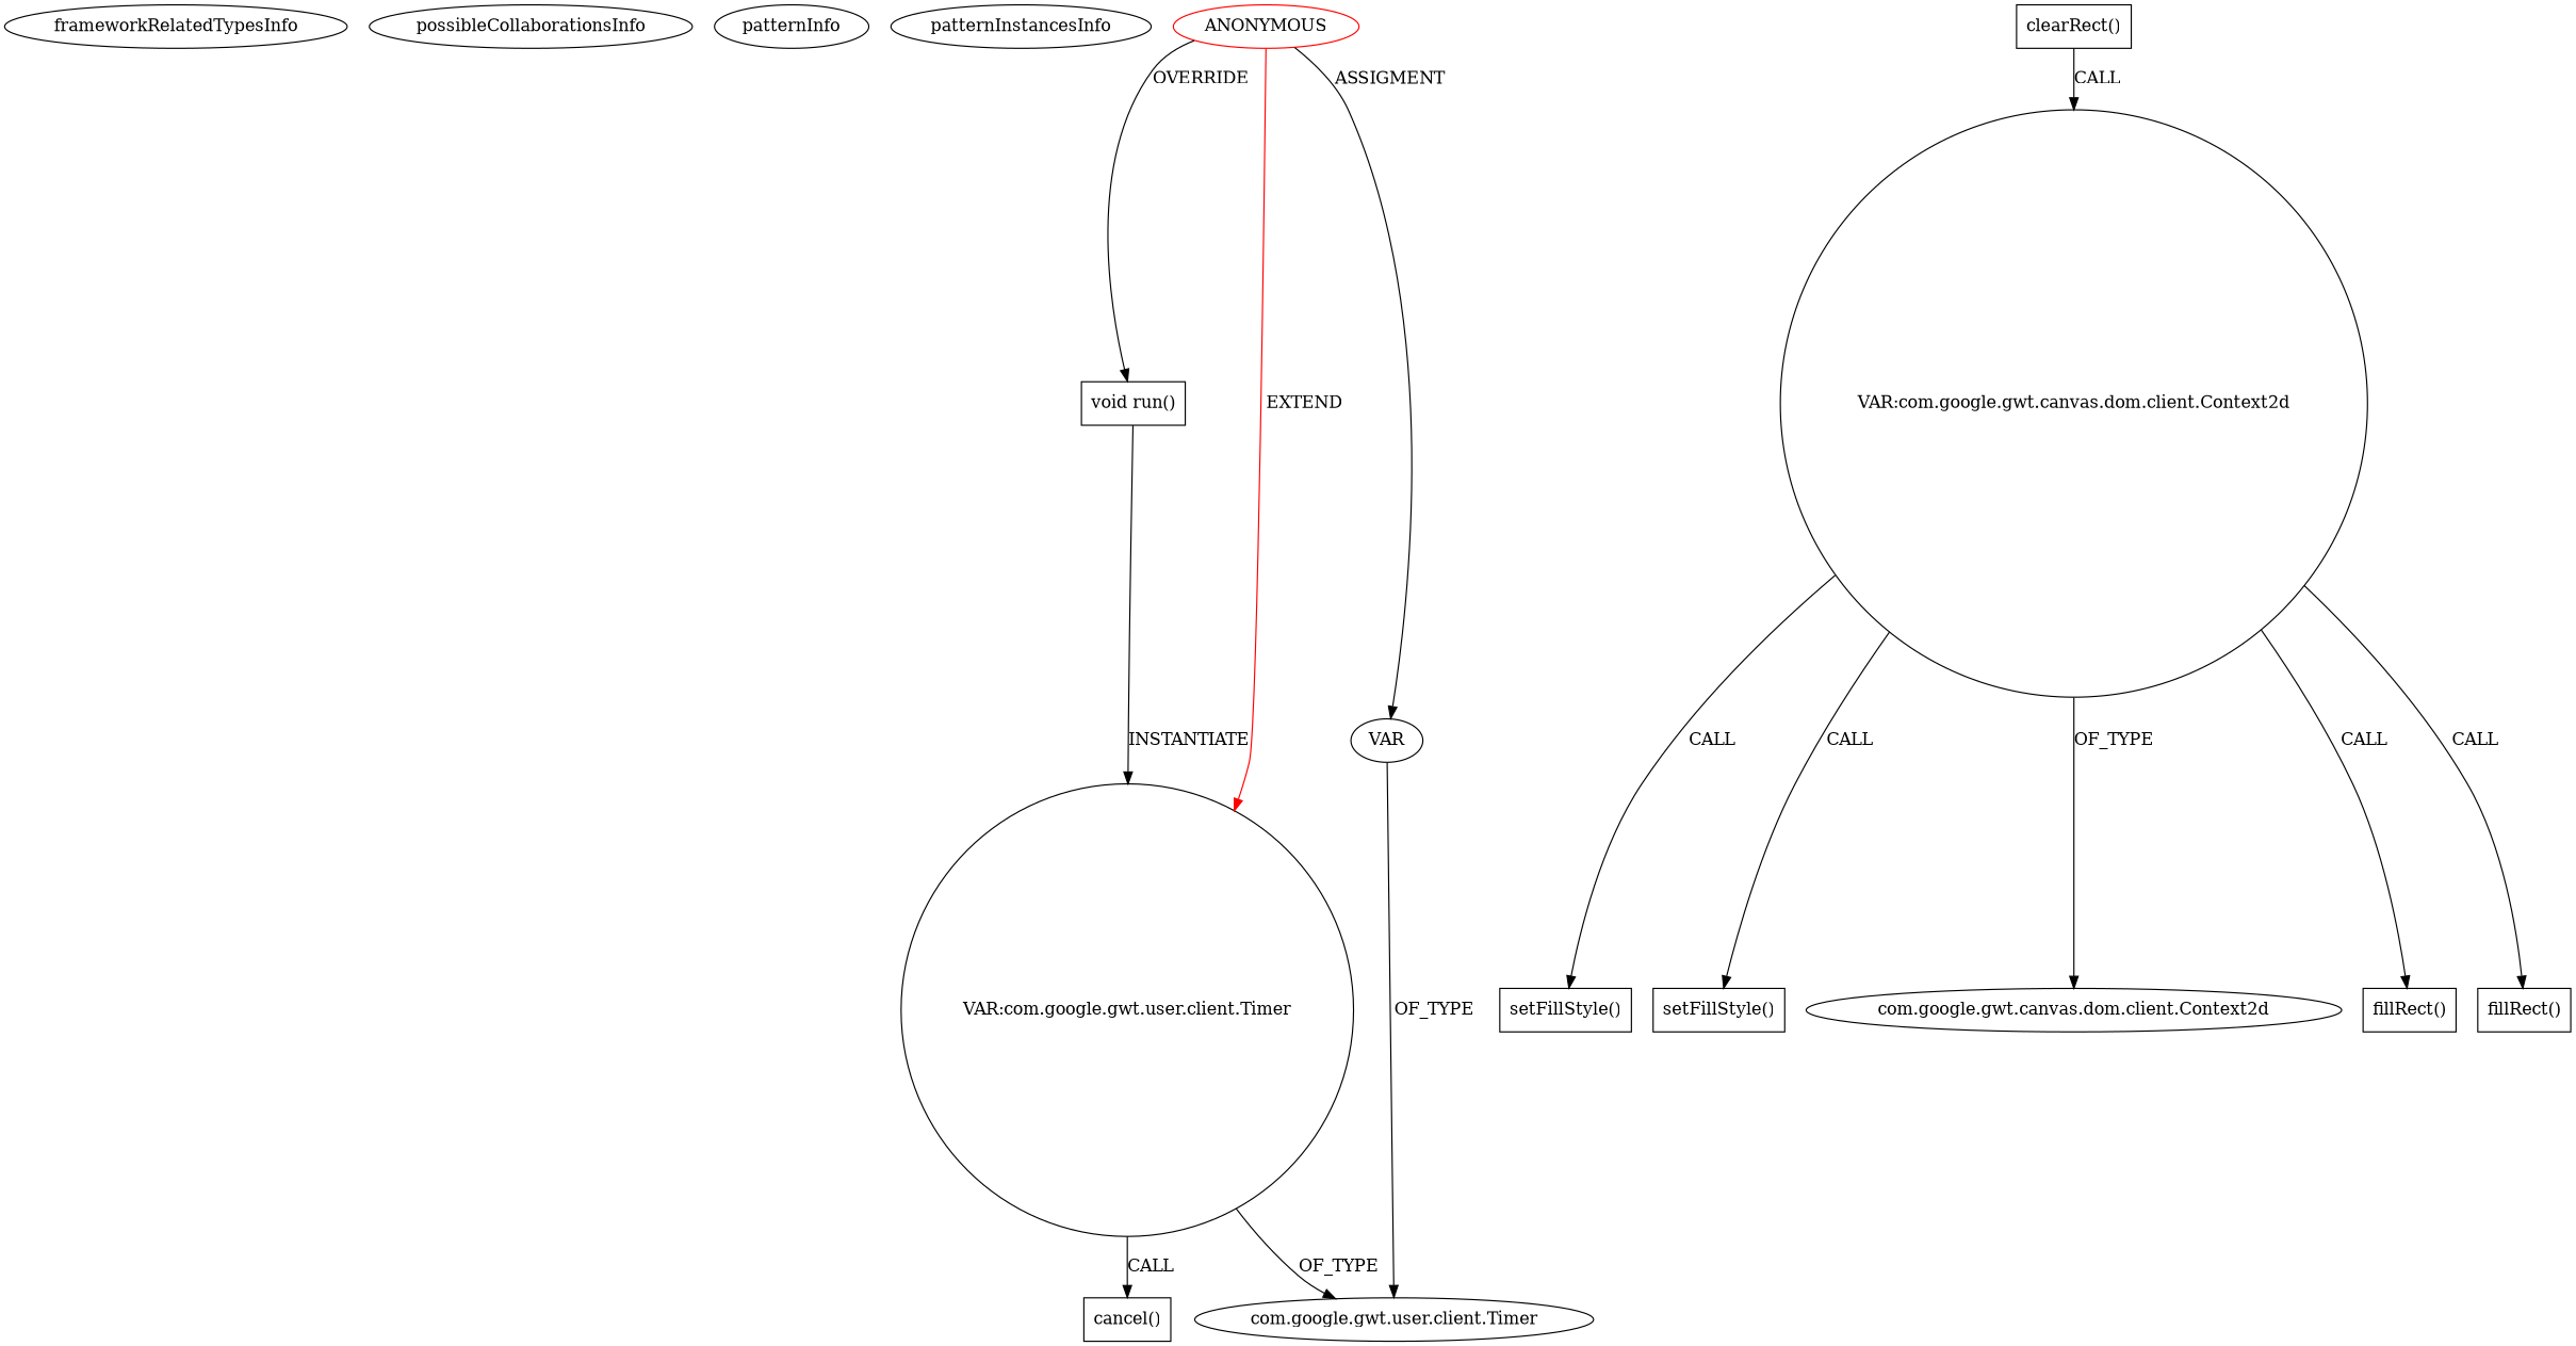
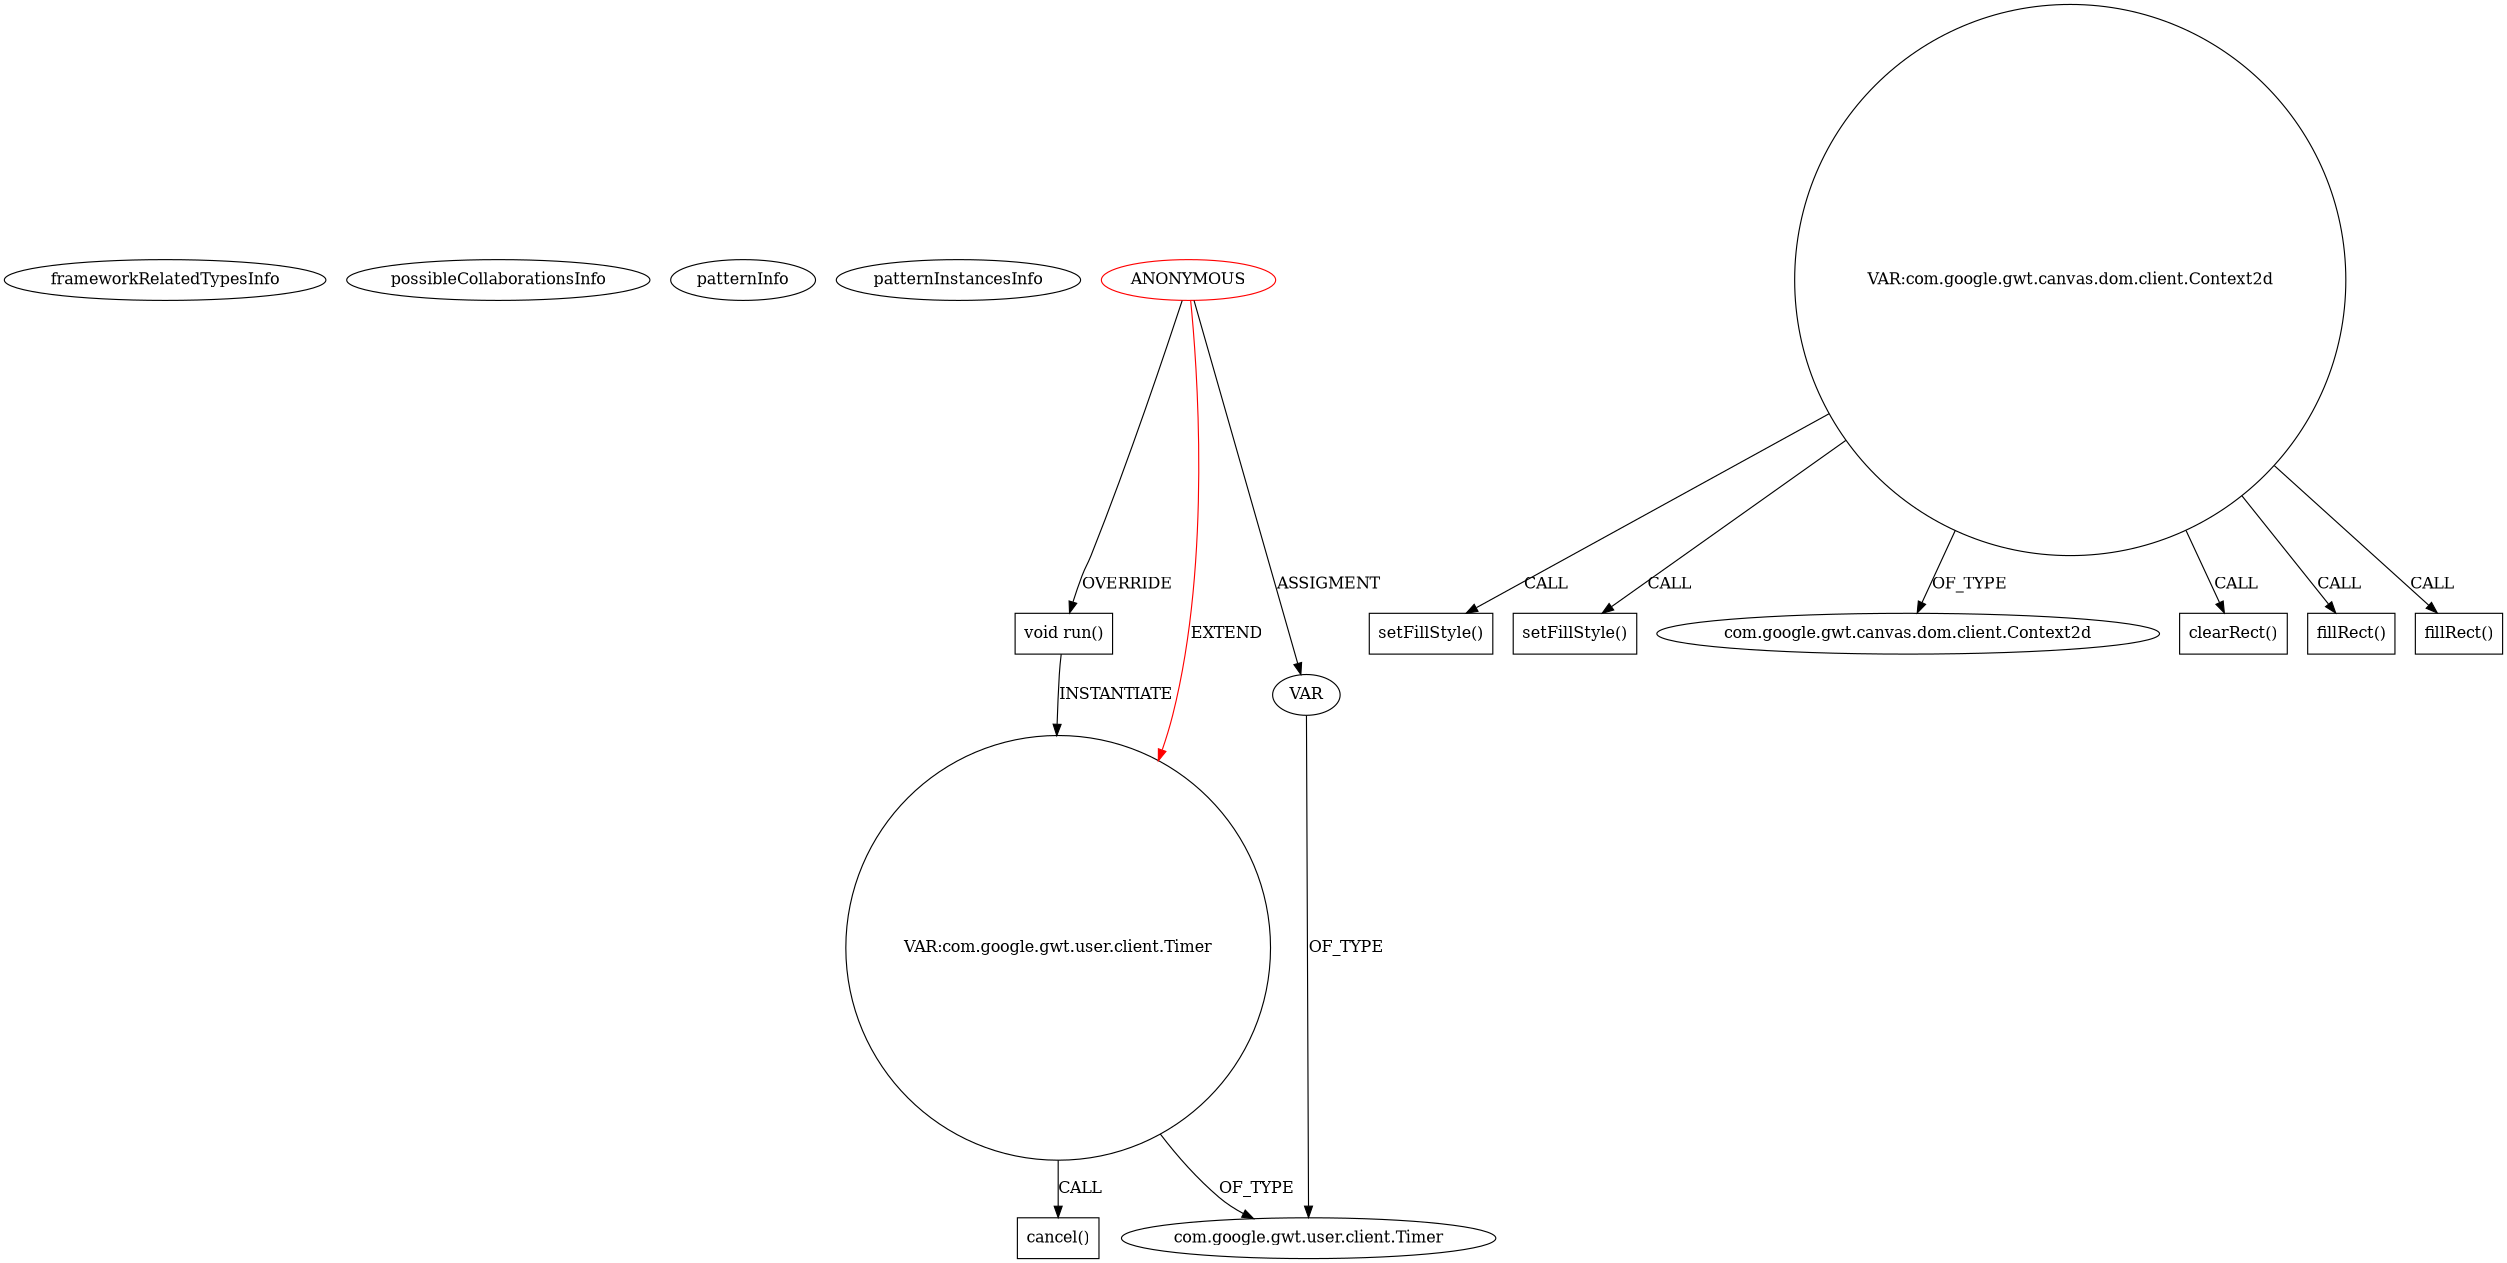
  digraph {
    node [isFrameworkType=false vertexType=INSIDE_CALL]
    frameworkRelatedTypesInfo [0="com.google.gwt.user.client.Timer" isFrameworkType="" vertexType=""]
    possibleCollaborationsInfo [isFrameworkType="" vertexType=""]
    patternInfo [frequency=2.0 patternRootClient=0 isFrameworkType="" vertexType=""]
    patternInstancesInfo [0="oussamazoghlami-TetrisGwt~/oussamazoghlami-TetrisGwt/TetrisGwt-master/Tetris/src/com/sfeir/tutorials/client/views/TetrisGameWidget.java~void clearWidget()~4246" 1="oussamazoghlami-TetrisGwt~/oussamazoghlami-TetrisGwt/TetrisGwt-master/Tetris/src/com/sfeir/tutorials/client/views/TetrisGameWidget.java~void makeTranslationAnimation(double,java.util.List)~4248" isFrameworkType="" vertexType=""]
    n5 [label="void run()" shape=box vertexType=OVERRIDING_METHOD_DECLARATION]
    n6 [label="VAR:com.google.gwt.user.client.Timer" shape=circle vertexType=VARIABLE_EXPRESION]
    n7 [label="VAR:com.google.gwt.canvas.dom.client.Context2d" shape=circle vertexType=VARIABLE_EXPRESION]
    n8 [label="setFillStyle()" shape=box]
    n9 [label="setFillStyle()" shape=box]
    n10 [label="com.google.gwt.canvas.dom.client.Context2d" vertexType=FRAMEWORK_CLASS_TYPE]
    n11 [label="clearRect()" shape=box]
    n12 [label="fillRect()" shape=box]
    n13 [label="fillRect()" shape=box]
    n14 [label="com.google.gwt.user.client.Timer" vertexType=FRAMEWORK_CLASS_TYPE]
    n15 [label="cancel()" shape=box]
    n16 [color=red label=ANONYMOUS vertexType=ROOT_ANONYMOUS_DECLARATION]
    n17 [label=VAR vertexType=OUTSIDE_VARIABLE_EXPRESION]
    n5 -> n6 [label=INSTANTIATE]
    n6 -> n14 [label=OF_TYPE]
    n6 -> n15 [label=CALL]
    n7 -> n8 [label=CALL]
    n7 -> n9 [label=CALL]
    n7 -> n10 [label=OF_TYPE]
-   n11 -> n7 [label=CALL]
+   n7 -> n11 [label=CALL]
    n7 -> n12 [label=CALL]
    n7 -> n13 [label=CALL]
    n16 -> n5 [label=OVERRIDE]
    n16 -> n6 [color=red label=EXTEND]
    n16 -> n17 [label=ASSIGMENT]
    n17 -> n14 [label=OF_TYPE]
  }
